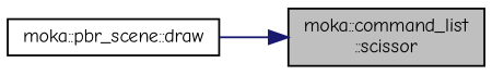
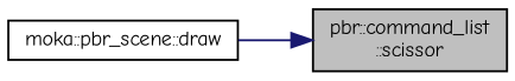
  digraph {
    rankdir=RL
    fontname="Comic Neue"
    node [color=black fontname="Comic Neue" fontsize=10 shape=record style=filled]
-   n1 [fillcolor=grey75 fontcolor=black height=0.2 label="moka::command_list\l::scissor" width=0.4]
+   n1 [fillcolor=grey75 fontcolor=black height=0.2 label="pbr::command_list\l::scissor" width=0.4]
    n2 [fillcolor=white height=0.2 label="moka::pbr_scene::draw" width=0.4]
    n1 -> n2 [color=midnightblue dir=back fontname="Comic Neue" fontsize=10 labelfontname=Helvetica labelfontsize=10 style=solid]
  }
